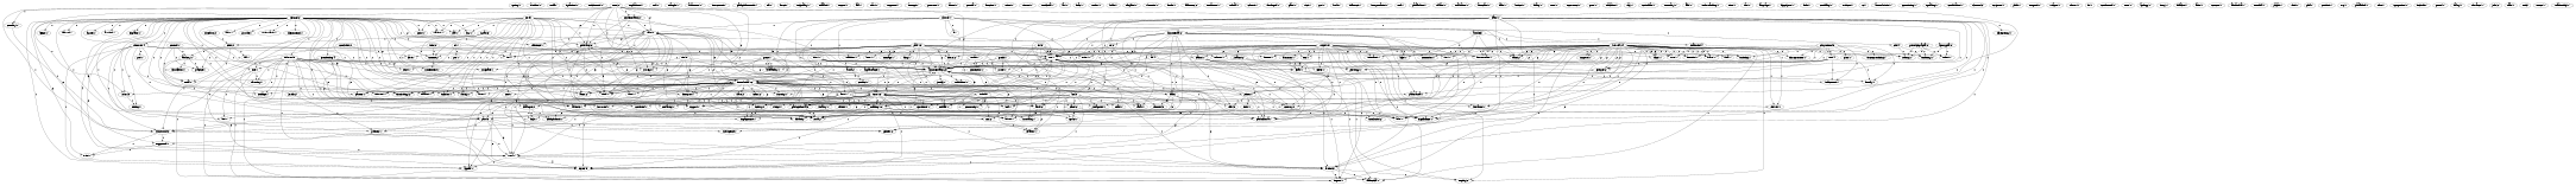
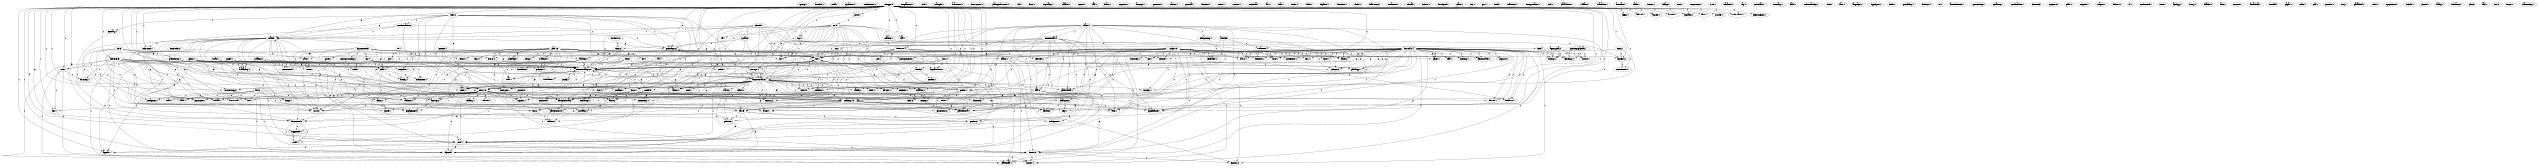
  digraph {
    n1 [label="spring(1)"]
    n2 [label="aristides(1)"]
    n3 [label="stuff(1)"]
    n4 [label="byzantine(1)"]
    n5 [label="moicheuseis(1)"]
    n6 [label="uses(2)"]
    n7 [label="condemnation(2)"]
    n8 [label="contrary(1)"]
    n9 [label="arsenokoitai(16)"]
    n10 [label="male(9)"]
    n11 [label="pederasty(6)"]
    n12 [label="writer(3)"]
    n13 [label="drew(1)"]
    n14 [label="meaning(10)"]
    n15 [label="discussion(5)"]
    n16 [label="interpret(1)"]
    n17 [label="homosexuality(20)"]
    n18 [label="century(2)"]
    n19 [label="mind(1)"]
    n20 [label="world(2)"]
    n21 [label="form(7)"]
    n22 [label="use(1)"]
    n23 [label="paidophthoria(3)"]
    n24 [label="half(6)"]
    n25 [label="paiderastia(1)"]
    n26 [label="points(1)"]
    n27 [label="word(7)"]
    n28 [label="object(5)"]
    n29 [label="asks(1)"]
    n30 [label="paidofthoria(1)"]
    n31 [label="significance(1)"]
    n32 [label="term(13)"]
    n33 [label="arises(1)"]
    n34 [label="part(5)"]
    n35 [label="cont(1)"]
    n36 [label="occasion(1)"]
    n37 [label="coinage(1)"]
    n38 [label="satisfy(1)"]
    n39 [label="terminology(2)"]
    n40 [label="scrutiny(1)"]
    n41 [label="hires(1)"]
    n42 [label="partner(1)"]
    n43 [label="rabbinic(1)"]
    n44 [label="mistress(1)"]
    n45 [label="malakos(1)"]
    n46 [label="latter(2)"]
    n47 [label="model(5)"]
    n48 [label="refer(3)"]
    n49 [label="slave(2)"]
    n50 [label="refers(2)"]
    n51 [label="paidophthoris(1)"]
    n52 [label="polemic(1)"]
    n53 [label="arseno(3)"]
    n54 [label="reference(1)"]
    n55 [label="support(1)"]
    n56 [label="activity(2)"]
    n57 [label="zabar(1)"]
    n58 [label="engagement(1)"]
    n59 [label="miskab(1)"]
    n60 [label="sex(2)"]
    n61 [label="sleeps(1)"]
    n62 [label="bed(1)"]
    n63 [label="represents(1)"]
    n64 [label="adult(2)"]
    n65 [label="consisted(1)"]
    n66 [label="enslaving(1)"]
    n67 [label="setting(1)"]
    n68 [label="debate(2)"]
    n69 [label="help(1)"]
    n70 [label="lies(1)"]
    n71 [label="suggested(1)"]
    n72 [label="twist(1)"]
    n73 [label="steal(1)"]
    n74 [label="justify(1)"]
    n75 [label="ordination(1)"]
    n76 [label="catalogue(2)"]
    n77 [label="denotes(3)"]
    n78 [label="gender(2)"]
    n79 [label="exist(1)"]
    n80 [label="appear(1)"]
    n81 [label="borrowed(1)"]
    n82 [label="juxtaposes(1)"]
    n83 [label="idolatry(1)"]
    n84 [label="refutes(1)"]
    n85 [label="came(2)"]
    n86 [label="spoke(1)"]
    n87 [label="derives(1)"]
    n88 [label="literature(1)"]
    n89 [label="indulgence(1)"]
    n90 [label="community(1)"]
    n91 [label="mutuality(1)"]
    n92 [label="relation(1)"]
    n93 [label="import(1)"]
    n94 [label="dialectical(1)"]
    n95 [label="employ(2)"]
    n96 [label="emphasizes(1)"]
    n97 [label="verb(1)"]
    n98 [label="church(7)"]
    n99 [label="ff(1)"]
    n100 [label="cite(4)"]
    n101 [label="issue(1)"]
    n102 [label="takes(2)"]
    n103 [label="sodom(1)"]
    n104 [label="sodomy(1)"]
    n105 [label="example(1)"]
    n106 [label="claim(1)"]
    n107 [label="homosexual(2)"]
    n108 [label="infrequency(1)"]
    n109 [label="nt(2)"]
    n110 [label="review(1)"]
    n111 [label="show(1)"]
    n112 [label="avoid(2)"]
    n113 [label="acquaintance(1)"]
    n114 [label="contact(1)"]
    n115 [label="conclusion(2)"]
    n116 [label="awareness(1)"]
    n117 [label="intercourse(1)"]
    n118 [label="scroggs(2)"]
    n119 [label="keeps(1)"]
    n120 [label="learned(1)"]
    n121 [label="argues(1)"]
    n122 [label="avoided(1)"]
    n123 [label="explains(1)"]
    n124 [label="boy(1)"]
    n125 [label="basis(1)"]
    n126 [label="point(1)"]
    n127 [label="observes(4)"]
    n128 [label="believes(5)"]
    n129 [label="provide(1)"]
    n130 [label="understands(1)"]
    n131 [label="phenomenon(1)"]
    n132 [label="questioning(4)"]
    n133 [label="malokoi(1)"]
    n134 [label="one(1)"]
    n135 [label="context(2)"]
    n136 [label="list(4)"]
    n137 [label="call(1)"]
    n138 [label="pre(1)"]
    n139 [label="etc(1)"]
    n140 [label="denote(1)"]
    n141 [label="demonstrate(1)"]
    n142 [label="diversity(1)"]
    n143 [label="originate(1)"]
    n144 [label="clear(1)"]
    n145 [label="wrote(1)"]
    n146 [label="stick(1)"]
    n147 [label="nonexistent(1)"]
    n148 [label="indictment(1)"]
    n149 [label="homily(1)"]
    n150 [label="paidophthoreseis(1)"]
    n151 [label="sib(1)"]
    n152 [label="force(1)"]
    n153 [label="originality(1)"]
    n154 [label="item(2)"]
    n155 [label="malakoi(1)"]
    n156 [label="occurs(1)"]
    n157 [label="fail(1)"]
    n158 [label="cor(5)"]
    n159 [label="surveys(1)"]
    n160 [label="bears(1)"]
    n161 [label="response(1)"]
    n162 [label="attempt(1)"]
    n163 [label="apocrypha(2)"]
    n164 [label="tendency(1)"]
    n165 [label="peterson(1)"]
    n166 [label="nature(1)"]
    n167 [label="porneia(1)"]
    n168 [label="function(1)"]
    n169 [label="article(3)"]
    n170 [label="treatment(4)"]
    n171 [label="reiterates(1)"]
    n172 [label="critique(2)"]
    n173 [label="attention(1)"]
    n174 [label="draws(1)"]
    n175 [label="exists(1)"]
    n176 [label="witness(1)"]
    n177 [label="moicheia(1)"]
    n178 [label="law(1)"]
    n179 [label="bsac(1)"]
    n180 [label="render(1)"]
    n181 [label="holds(1)"]
    n182 [label="sibylline(1)"]
    n183 [label="rhetorius(1)"]
    n184 [label="doubt(1)"]
    n185 [label="difference(2)"]
    n186 [label="testament(1)"]
    n187 [label="refusal(1)"]
    n188 [label="culture(1)"]
    n189 [label="developed(1)"]
    n190 [label="plato(1)"]
    n191 [label="vice(1)"]
    n192 [label="gov(1)"]
    n193 [label="book(1)"]
    n194 [label="influence(1)"]
    n195 [label="interpretation(1)"]
    n196 [label="tim(5)"]
    n197 [label="end(1)"]
    n198 [label="lev(3)"]
    n199 [label="parallelism(1)"]
    n200 [label="william(1)"]
    n201 [label="concludes(2)"]
    n202 [label="care(1)"]
    n203 [label="evaluation(1)"]
    n204 [label="associate(1)"]
    n205 [label="syriac(3)"]
    n206 [label="cites(2)"]
    n207 [label="adultery(1)"]
    n208 [label="practice(1)"]
    n209 [label="kill(1)"]
    n210 [label="fornication(1)"]
    n211 [label="lxx(3)"]
    n212 [label="mean(1)"]
    n213 [label="table(1)"]
    n214 [label="lexicon(1)"]
    n215 [label="sblasp(1)"]
    n216 [label="eusebius(2)"]
    n217 [label="omn(1)"]
    n218 [label="occurrence(1)"]
    n219 [label="protr(1)"]
    n220 [label="commit(1)"]
    n221 [label="macarius(1)"]
    n222 [label="way(1)"]
    n223 [label="corinthian(1)"]
    n224 [label="greco(1)"]
    n225 [label="availability(1)"]
    n226 [label="summary(1)"]
    n227 [label="fails(1)"]
    n228 [label="understanding(1)"]
    n229 [label="pseudepigrapha(2)"]
    n230 [label="time(1)"]
    n231 [label="haer(1)"]
    n232 [label="language(1)"]
    n233 [label="paul(13)"]
    n234 [label="claims(1)"]
    n235 [label="thing(1)"]
    n236 [label="tradition(1)"]
    n237 [label="know(1)"]
    n238 [label="refutres(1)"]
    n239 [label="shows(2)"]
    n240 [label="message(1)"]
    n241 [label="philology(1)"]
    n242 [label="paper(1)"]
    n243 [label="hippolytus(1)"]
    n244 [label="finds(1)"]
    n245 [label="wright(19)"]
    n246 [label="discusses(1)"]
    n247 [label="view(1)"]
    n248 [label="light(1)"]
    n249 [label="contention(1)"]
    n250 [label="seeks(1)"]
    n251 [label="possibility(1)"]
    n252 [label="leviticus(1)"]
    n253 [label="vc(1)"]
    n254 [label="boswell(24)"]
    n255 [label="idea(1)"]
    n256 [label="misrepresents(1)"]
    n257 [label="omitting(1)"]
    n258 [label="supports(1)"]
    n259 [label="arsenokoitein(1)"]
    n260 [label="chrysostom(5)"]
    n261 [label="rom(4)"]
    n262 [label="gives(1)"]
    n263 [label="uncompromising(1)"]
    n264 [label="questioning(1)"]
    n265 [label="jewish(2)"]
    n266 [label="speaking(1)"]
    n267 [label="combination(1)"]
    n268 [label="clement(3)"]
    n269 [label="scripture(1)"]
    n270 [label="philo(1)"]
    n271 [label="exegesis(1)"]
    n272 [label="judaism(2)"]
    n273 [label="weapon(1)"]
    n274 [label="hebrew(1)"]
    n275 [label="dr(1)"]
    n276 [label="condemned(1)"]
    n277 [label="none(1)"]
    n278 [label="apology(1)"]
    n279 [label="henry(1)"]
    n280 [label="didache(1)"]
    n281 [label="ot(1)"]
    n282 [label="put(1)"]
    n283 [label="ad(4)"]
    n284 [label="roman(1)"]
    n285 [label="connection(1)"]
    n286 [label="latin(1)"]
    n287 [label="concern(1)"]
    n288 [label="alexandria(1)"]
    n289 [label="mendell(1)"]
    n290 [label="pagan(1)"]
    n291 [label="robin(1)"]
    n292 [label="phil(1)"]
    n293 [label="position(1)"]
    n294 [label="greek(1)"]
    n295 [label="evq(1)"]
    n296 [label="paralleled(1)"]
    n297 [label="refut(1)"]
    n298 [label="symposium(1)"]
    n299 [label="include(1)"]
    n300 [label="pornoi(1)"]
    n301 [label="bailey(1)"]
    n302 [label="relevance(1)"]
    n303 [label="john(2)"]
    n304 [label="zaas(1)"]
    n305 [label="see(3)"]
    n306 [label="teucer(1)"]
    n307 [label="relationship(1)"]
    n6 -> n7 [label=1]
    n6 -> n8 [label=1]
    n6 -> n9 [label=2]
    n6 -> n10 [label=2]
    n6 -> n11 [label=1]
    n6 -> n12 [label=1]
    n6 -> n13 [label=1]
    n6 -> n14 [label=1]
    n6 -> n15 [label=1]
    n6 -> n16 [label=1]
    n6 -> n17 [label=2]
    n6 -> n18 [label=1]
    n6 -> n19 [label=1]
    n7 -> n10 [label=1]
    n7 -> n11 [label=1]
    n7 -> n19 [label=1]
    n7 -> n20 [label=1]
    n8 -> n15 [label=1]
    n9 -> n10 [label=3]
    n9 -> n11 [label=2]
    n9 -> n12 [label=1]
    n9 -> n13 [label=1]
    n9 -> n14 [label=3]
    n9 -> n16 [label=1]
    n9 -> n18 [label=1]
    n9 -> n19 [label=1]
    n9 -> n21 [label=1]
    n9 -> n22 [label=1]
    n9 -> n22 [label=1]
    n9 -> n23 [label=2]
    n9 -> n24 [label=1]
    n9 -> n25 [label=1]
    n9 -> n26 [label=1]
    n9 -> n27 [label=1]
    n9 -> n28 [label=1]
    n9 -> n29 [label=1]
    n9 -> n30 [label=1]
    n9 -> n31 [label=1]
    n9 -> n32 [label=1]
    n9 -> n33 [label=1]
    n9 -> n34 [label=1]
    n9 -> n35 [label=1]
    n9 -> n36 [label=1]
    n9 -> n37 [label=1]
    n9 -> n38 [label=1]
    n9 -> n39 [label=1]
    n9 -> n40 [label=1]
    n9 -> n41 [label=1]
    n9 -> n42 [label=1]
    n9 -> n43 [label=1]
    n9 -> n44 [label=1]
    n9 -> n45 [label=1]
    n9 -> n46 [label=1]
    n9 -> n47 [label=1]
    n9 -> n48 [label=1]
    n9 -> n49 [label=1]
    n9 -> n50 [label=1]
    n9 -> n51 [label=1]
    n9 -> n52 [label=1]
    n10 -> n11 [label=2]
    n10 -> n15 [label=1]
    n10 -> n17 [label=5]
    n10 -> n19 [label=1]
    n10 -> n20 [label=1]
    n10 -> n28 [label=2]
    n10 -> n53 [label=2]
    n10 -> n54 [label=1]
    n10 -> n55 [label=1]
    n10 -> n56 [label=3]
-   n10 -> n57 [label=2]
+   n10 -> n77 [label=2]
    n10 -> n58 [label=2]
    n10 -> n59 [label=2]
    n10 -> n60 [label=2]
    n10 -> n61 [label=2]
    n10 -> n62 [label=2]
    n10 -> n63 [label=2]
    n11 -> n19 [label=1]
    n11 -> n22 [label=1]
    n11 -> n22 [label=1]
    n11 -> n55 [label=1]
    n11 -> n64 [label=1]
    n11 -> n65 [label=1]
    n11 -> n66 [label=1]
    n12 -> n67 [label=1]
    n14 -> n15 [label=1]
    n14 -> n17 [label=2]
    n14 -> n22 [label=1]
    n14 -> n28 [label=1]
    n14 -> n29 [label=1]
    n14 -> n30 [label=1]
    n14 -> n31 [label=1]
    n14 -> n33 [label=1]
    n14 -> n60 [label=1]
    n14 -> n68 [label=1]
    n14 -> n69 [label=1]
    n14 -> n70 [label=1]
    n15 -> n27 [label=1]
    n15 -> n71 [label=1]
    n15 -> n72 [label=1]
    n17 -> n9 [label=4]
    n17 -> n19 [label=1]
    n17 -> n20 [label=2]
    n17 -> n73 [label=1]
    n17 -> n74 [label=1]
    n17 -> n75 [label=1]
    n21 -> n10 [label=1]
    n21 -> n11 [label=2]
    n21 -> n14 [label=1]
    n21 -> n17 [label=1]
    n21 -> n20 [label=1]
    n21 -> n22 [label=1]
    n21 -> n22 [label=1]
    n21 -> n64 [label=1]
    n21 -> n65 [label=1]
    n21 -> n66 [label=1]
    n21 -> n76 [label=1]
    n22 -> n17 [label=1]
    n22 -> n17 [label=1]
    n22 -> n23 [label=1]
    n22 -> n23 [label=1]
    n22 -> n30 [label=1]
    n22 -> n30 [label=1]
    n22 -> n32 [label=1]
    n22 -> n46 [label=1]
    n22 -> n64 [label=1]
    n22 -> n64 [label=1]
    n23 -> n17 [label=2]
    n23 -> n20 [label=1]
    n23 -> n51 [label=1]
    n24 -> n27 [label=2]
    n24 -> n34 [label=3]
    n24 -> n53 [label=2]
    n24 -> n77 [label=5]
    n24 -> n78 [label=5]
    n26 -> n14 [label=1]
    n26 -> n17 [label=1]
    n26 -> n18 [label=1]
    n26 -> n22 [label=1]
    n26 -> n29 [label=1]
    n26 -> n30 [label=1]
    n26 -> n31 [label=1]
    n26 -> n48 [label=1]
    n26 -> n79 [label=1]
    n27 -> n28 [label=4]
    n27 -> n53 [label=1]
    n27 -> n80 [label=1]
    n32 -> n14 [label=2]
    n32 -> n17 [label=3]
    n32 -> n20 [label=1]
    n32 -> n23 [label=1]
    n32 -> n27 [label=1]
    n32 -> n28 [label=1]
    n32 -> n33 [label=1]
    n32 -> n43 [label=1]
    n32 -> n53 [label=1]
    n32 -> n55 [label=1]
    n32 -> n56 [label=1]
    n32 -> n57 [label=1]
    n32 -> n58 [label=1]
    n32 -> n59 [label=1]
    n32 -> n62 [label=1]
    n32 -> n63 [label=1]
    n32 -> n71 [label=1]
    n32 -> n81 [label=1]
    n32 -> n82 [label=1]
    n32 -> n83 [label=1]
    n32 -> n84 [label=1]
    n32 -> n85 [label=1]
    n32 -> n86 [label=1]
    n32 -> n87 [label=1]
    n32 -> n88 [label=1]
    n34 -> n15 [label=2]
    n34 -> n27 [label=2]
    n34 -> n28 [label=2]
    n34 -> n52 [label=1]
    n34 -> n78 [label=1]
    n34 -> n89 [label=1]
    n47 -> n17 [label=2]
    n47 -> n60 [label=1]
    n47 -> n64 [label=1]
    n47 -> n68 [label=2]
    n47 -> n90 [label=2]
    n47 -> n91 [label=1]
    n47 -> n92 [label=1]
    n48 -> n17 [label=2]
    n53 -> n93 [label=1]
    n53 -> n94 [label=1]
    n53 -> n95 [label=1]
    n56 -> n58 [label=1]
    n60 -> n92 [label=1]
    n64 -> n91 [label=2]
    n64 -> n92 [label=2]
    n71 -> n27 [label=1]
    n71 -> n72 [label=1]
    n76 -> n68 [label=1]
    n76 -> n69 [label=1]
    n77 -> n34 [label=2]
    n85 -> n86 [label=1]
    n85 -> n115 [label=1]
    n98 -> n9 [label=1]
    n98 -> n10 [label=1]
    n98 -> n17 [label=1]
    n98 -> n21 [label=1]
    n98 -> n22 [label=1]
    n98 -> n22 [label=1]
    n98 -> n23 [label=1]
    n98 -> n99 [label=1]
    n98 -> n100 [label=1]
    n98 -> n101 [label=1]
    n98 -> n102 [label=1]
    n100 -> n103 [label=1]
    n100 -> n104 [label=1]
    n106 -> n9 [label=1]
    n106 -> n14 [label=1]
    n106 -> n22 [label=1]
    n106 -> n22 [label=1]
    n106 -> n24 [label=1]
    n106 -> n25 [label=1]
    n106 -> n26 [label=1]
    n106 -> n27 [label=1]
    n106 -> n28 [label=1]
    n106 -> n29 [label=1]
    n106 -> n30 [label=1]
    n106 -> n31 [label=1]
    n106 -> n53 [label=1]
    n106 -> n77 [label=1]
    n106 -> n78 [label=1]
    n106 -> n107 [label=1]
    n106 -> n108 [label=1]
    n107 -> n17 [label=1]
    n107 -> n22 [label=1]
    n107 -> n22 [label=1]
    n107 -> n24 [label=1]
    n107 -> n25 [label=1]
    n107 -> n28 [label=1]
    n107 -> n29 [label=1]
    n107 -> n30 [label=1]
    n107 -> n31 [label=1]
    n107 -> n56 [label=1]
    n107 -> n68 [label=1]
    n107 -> n89 [label=1]
    n107 -> n90 [label=1]
    n107 -> n109 [label=1]
    n109 -> n17 [label=1]
    n109 -> n22 [label=1]
    n109 -> n22 [label=1]
    n109 -> n68 [label=1]
    n109 -> n110 [label=1]
    n111 -> n9 [label=1]
    n111 -> n14 [label=1]
    n111 -> n17 [label=1]
    n111 -> n32 [label=1]
    n111 -> n33 [label=1]
    n111 -> n112 [label=1]
    n111 -> n113 [label=1]
    n112 -> n39 [label=1]
    n112 -> n114 [label=1]
    n118 -> n9 [label=2]
    n118 -> n10 [label=2]
    n118 -> n11 [label=2]
    n118 -> n14 [label=3]
    n118 -> n15 [label=3]
    n118 -> n27 [label=4]
    n118 -> n28 [label=1]
    n118 -> n32 [label=1]
    n118 -> n34 [label=1]
    n118 -> n35 [label=1]
    n118 -> n36 [label=1]
    n118 -> n37 [label=1]
    n118 -> n38 [label=1]
    n118 -> n39 [label=1]
    n118 -> n40 [label=1]
    n118 -> n41 [label=1]
    n118 -> n42 [label=1]
    n118 -> n43 [label=1]
    n118 -> n44 [label=1]
    n118 -> n45 [label=1]
    n118 -> n54 [label=1]
    n118 -> n55 [label=1]
    n118 -> n68 [label=1]
    n118 -> n69 [label=1]
    n118 -> n70 [label=1]
    n118 -> n71 [label=2]
    n118 -> n72 [label=2]
    n118 -> n76 [label=1]
    n118 -> n80 [label=1]
    n118 -> n102 [label=1]
    n118 -> n119 [label=1]
    n118 -> n120 [label=1]
    n118 -> n121 [label=1]
    n118 -> n122 [label=1]
    n118 -> n123 [label=1]
    n118 -> n124 [label=1]
    n118 -> n125 [label=1]
    n118 -> n126 [label=1]
    n118 -> n127 [label=1]
    n118 -> n128 [label=1]
    n118 -> n129 [label=1]
    n118 -> n130 [label=1]
    n118 -> n131 [label=1]
    n118 -> n132 [label=1]
    n118 -> n133 [label=1]
    n118 -> n134 [label=1]
    n118 -> n135 [label=1]
    n118 -> n136 [label=1]
    n118 -> n137 [label=1]
    n127 -> n12 [label=1]
    n127 -> n27 [label=2]
    n127 -> n34 [label=1]
    n127 -> n52 [label=1]
    n127 -> n56 [label=1]
    n127 -> n67 [label=1]
    n127 -> n80 [label=1]
    n127 -> n138 [label=1]
    n127 -> n139 [label=1]
    n127 -> n140 [label=1]
    n127 -> n141 [label=1]
    n128 -> n17 [label=1]
    n128 -> n20 [label=1]
    n128 -> n28 [label=1]
    n128 -> n32 [label=1]
    n128 -> n34 [label=1]
    n128 -> n37 [label=1]
    n128 -> n39 [label=1]
    n128 -> n43 [label=2]
    n128 -> n78 [label=1]
    n128 -> n81 [label=1]
    n128 -> n93 [label=1]
    n128 -> n94 [label=1]
    n128 -> n134 [label=1]
    n128 -> n142 [label=1]
    n128 -> n143 [label=1]
    n128 -> n144 [label=1]
    n128 -> n145 [label=1]
    n132 -> n17 [label=2]
    n132 -> n68 [label=2]
    n132 -> n90 [label=2]
    n132 -> n134 [label=1]
    n132 -> n146 [label=1]
    n134 -> n70 [label=1]
    n134 -> n93 [label=1]
    n134 -> n94 [label=1]
    n134 -> n142 [label=1]
    n135 -> n147 [label=1]
    n144 -> n20 [label=1]
    n144 -> n148 [label=1]
    n144 -> n149 [label=1]
    n154 -> n135 [label=1]
    n154 -> n136 [label=1]
    n154 -> n147 [label=1]
    n158 -> n9 [label=2]
    n158 -> n10 [label=1]
    n158 -> n11 [label=1]
    n158 -> n14 [label=1]
    n158 -> n16 [label=1]
    n158 -> n17 [label=1]
    n158 -> n19 [label=1]
    n158 -> n36 [label=1]
    n158 -> n38 [label=1]
    n158 -> n41 [label=1]
    n158 -> n42 [label=1]
    n158 -> n44 [label=1]
    n158 -> n45 [label=1]
    n158 -> n46 [label=1]
    n158 -> n124 [label=1]
-   n158 -> n126 [label=1]
+   n126 -> n158 [label=1]
    n158 -> n133 [label=1]
    n158 -> n135 [label=1]
    n158 -> n136 [label=1]
    n158 -> n137 [label=1]
    n158 -> n159 [label=1]
    n163 -> n103 [label=1]
    n163 -> n104 [label=1]
    n163 -> n164 [label=1]
    n169 -> n26 [label=2]
    n169 -> n170 [label=1]
    n169 -> n171 [label=1]
    n169 -> n172 [label=1]
    n170 -> n101 [label=1]
    n170 -> n102 [label=1]
    n170 -> n172 [label=1]
    n170 -> n173 [label=1]
    n170 -> n174 [label=1]
    n196 -> n16 [label=1]
    n196 -> n17 [label=1]
    n196 -> n19 [label=1]
    n196 -> n32 [label=1]
    n196 -> n46 [label=1]
    n196 -> n159 [label=1]
    n198 -> n22 [label=2]
    n198 -> n22 [label=2]
    n198 -> n32 [label=1]
    n198 -> n57 [label=1]
    n198 -> n59 [label=1]
    n198 -> n62 [label=1]
    n198 -> n63 [label=1]
    n198 -> n82 [label=1]
    n198 -> n110 [label=2]
    n201 -> n15 [label=1]
    n201 -> n202 [label=1]
    n205 -> n46 [label=2]
    n205 -> n159 [label=1]
    n205 -> n206 [label=1]
    n206 -> n17 [label=1]
    n206 -> n73 [label=1]
    n206 -> n207 [label=1]
    n206 -> n208 [label=1]
    n206 -> n209 [label=1]
    n207 -> n17 [label=1]
    n207 -> n51 [label=1]
    n207 -> n73 [label=1]
    n207 -> n208 [label=1]
    n207 -> n210 [label=1]
    n211 -> n28 [label=1]
    n211 -> n53 [label=1]
    n211 -> n56 [label=1]
    n211 -> n57 [label=1]
    n211 -> n58 [label=1]
    n211 -> n59 [label=1]
    n211 -> n61 [label=1]
    n211 -> n62 [label=1]
    n211 -> n63 [label=1]
    n211 -> n82 [label=1]
    n211 -> n85 [label=1]
    n211 -> n86 [label=1]
    n211 -> n212 [label=1]
    n216 -> n206 [label=1]
    n220 -> n73 [label=1]
    n220 -> n207 [label=1]
    n220 -> n208 [label=1]
    n224 -> n17 [label=1]
    n224 -> n17 [label=1]
    n224 -> n20 [label=1]
    n224 -> n20 [label=1]
    n224 -> n23 [label=1]
    n224 -> n23 [label=1]
    n224 -> n27 [label=1]
    n224 -> n80 [label=1]
    n224 -> n80 [label=1]
    n224 -> n225 [label=1]
    n224 -> n225 [label=1]
    n229 -> n103 [label=1]
    n229 -> n104 [label=1]
    n229 -> n164 [label=1]
    n233 -> n16 [label=1]
    n233 -> n17 [label=2]
    n233 -> n19 [label=1]
    n233 -> n22 [label=1]
    n233 -> n43 [label=1]
    n233 -> n60 [label=1]
    n233 -> n64 [label=1]
    n233 -> n91 [label=1]
    n233 -> n92 [label=1]
    n233 -> n135 [label=1]
    n233 -> n136 [label=3]
    n233 -> n143 [label=1]
    n233 -> n144 [label=1]
    n233 -> n202 [label=1]
    n233 -> n234 [label=1]
    n233 -> n235 [label=1]
    n233 -> n236 [label=2]
    n233 -> n237 [label=1]
    n233 -> n238 [label=1]
    n233 -> n239 [label=1]
    n233 -> n240 [label=2]
    n233 -> n241 [label=1]
    n233 -> n242 [label=1]
    n234 -> n53 [label=1]
    n234 -> n93 [label=1]
    n234 -> n94 [label=1]
    n234 -> n95 [label=1]
    n234 -> n241 [label=1]
    n239 -> n17 [label=1]
    n245 -> n17 [label=4]
    n245 -> n18 [label=2]
    n245 -> n22 [label=2]
    n245 -> n23 [label=1]
    n245 -> n29 [label=1]
-   n245 -> n30 [label=1]
+   n144 -> n30 [label=1]
    n245 -> n31 [label=1]
    n245 -> n33 [label=1]
    n245 -> n40 [label=1]
    n245 -> n48 [label=1]
    n245 -> n53 [label=1]
    n245 -> n88 [label=1]
    n245 -> n93 [label=1]
    n245 -> n94 [label=1]
    n245 -> n95 [label=1]
    n245 -> n101 [label=1]
    n245 -> n102 [label=1]
    n245 -> n136 [label=1]
    n245 -> n139 [label=1]
    n245 -> n140 [label=1]
    n245 -> n141 [label=1]
    n245 -> n159 [label=1]
    n245 -> n171 [label=1]
    n245 -> n173 [label=1]
    n245 -> n174 [label=1]
    n245 -> n234 [label=2]
    n245 -> n239 [label=1]
    n245 -> n246 [label=1]
    n245 -> n247 [label=1]
    n245 -> n248 [label=1]
    n245 -> n249 [label=1]
    n245 -> n250 [label=1]
    n254 -> n17 [label=2]
    n254 -> n17 [label=2]
    n254 -> n22 [label=2]
    n254 -> n29 [label=1]
    n254 -> n30 [label=1]
    n254 -> n31 [label=1]
    n254 -> n31 [label=1]
    n254 -> n53 [label=2]
    n254 -> n55 [label=1]
    n254 -> n55 [label=1]
    n254 -> n87 [label=1]
    n254 -> n87 [label=1]
    n254 -> n88 [label=1]
    n254 -> n88 [label=1]
    n254 -> n93 [label=1]
    n254 -> n94 [label=1]
    n254 -> n95 [label=1]
    n254 -> n101 [label=1]
    n254 -> n101 [label=1]
    n254 -> n102 [label=2]
    n254 -> n102 [label=2]
    n254 -> n104 [label=1]
    n254 -> n104 [label=1]
    n254 -> n115 [label=1]
    n254 -> n139 [label=1]
    n254 -> n140 [label=1]
    n254 -> n141 [label=1]
    n254 -> n141 [label=1]
    n254 -> n164 [label=1]
    n254 -> n164 [label=1]
    n254 -> n172 [label=2]
    n254 -> n172 [label=2]
    n254 -> n173 [label=1]
    n254 -> n174 [label=1]
    n254 -> n174 [label=1]
    n254 -> n238 [label=2]
    n254 -> n241 [label=2]
    n254 -> n241 [label=2]
    n254 -> n242 [label=2]
    n254 -> n242 [label=2]
    n254 -> n247 [label=1]
    n254 -> n248 [label=1]
    n254 -> n249 [label=1]
    n254 -> n255 [label=1]
    n254 -> n256 [label=1]
    n254 -> n257 [label=1]
    n254 -> n257 [label=1]
    n254 -> n258 [label=1]
    n254 -> n258 [label=1]
    n260 -> n17 [label=1]
    n260 -> n22 [label=2]
    n260 -> n144 [label=1]
    n260 -> n148 [label=1]
    n260 -> n149 [label=1]
    n260 -> n174 [label=1]
    n260 -> n256 [label=1]
    n260 -> n257 [label=1]
    n260 -> n261 [label=1]
    n260 -> n262 [label=1]
    n260 -> n263 [label=1]
    n261 -> n16 [label=1]
    n261 -> n17 [label=2]
    n261 -> n19 [label=1]
    n261 -> n144 [label=1]
    n261 -> n148 [label=1]
    n261 -> n149 [label=1]
    n261 -> n172 [label=1]
    n265 -> n43 [label=1]
    n265 -> n52 [label=1]
    n272 -> n20 [label=1]
    n272 -> n33 [label=1]
    n272 -> n144 [label=1]
    n272 -> n145 [label=1]
    n272 -> n250 [label=1]
    n281 -> n146 [label=1]
    n281 -> n239 [label=1]
    n281 -> n282 [label=1]
    n283 -> n17 [label=2]
    n283 -> n18 [label=2]
    n284 -> n17 [label=1]
    n284 -> n20 [label=1]
    n284 -> n225 [label=1]
    n284 -> n285 [label=1]
    n294 -> n17 [label=1]
    n294 -> n20 [label=1]
    n294 -> n145 [label=1]
    n294 -> n285 [label=1]
  }
